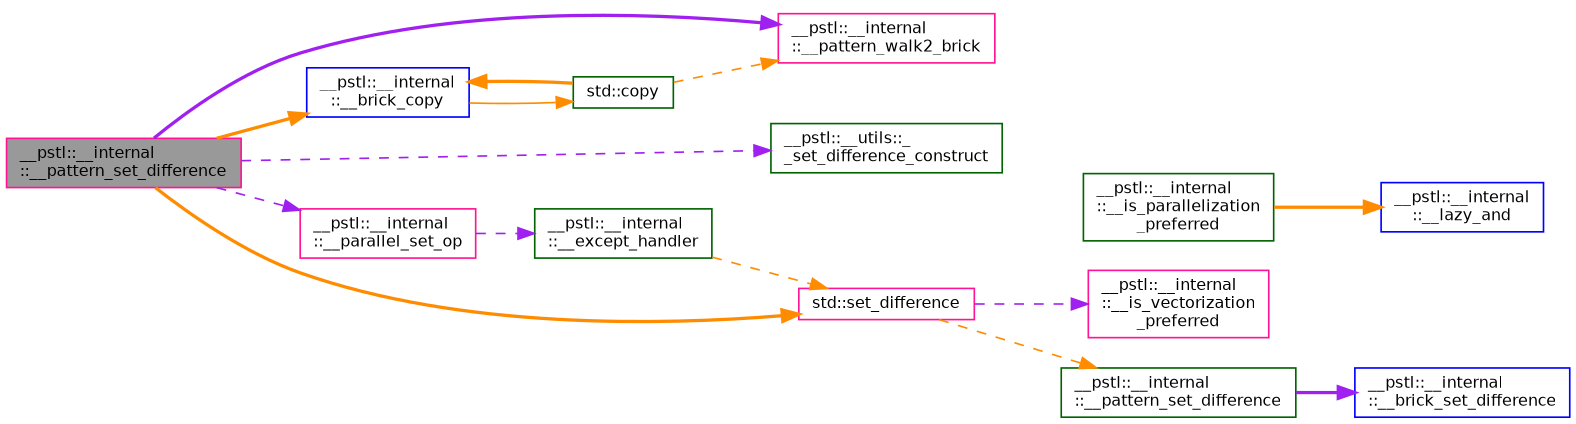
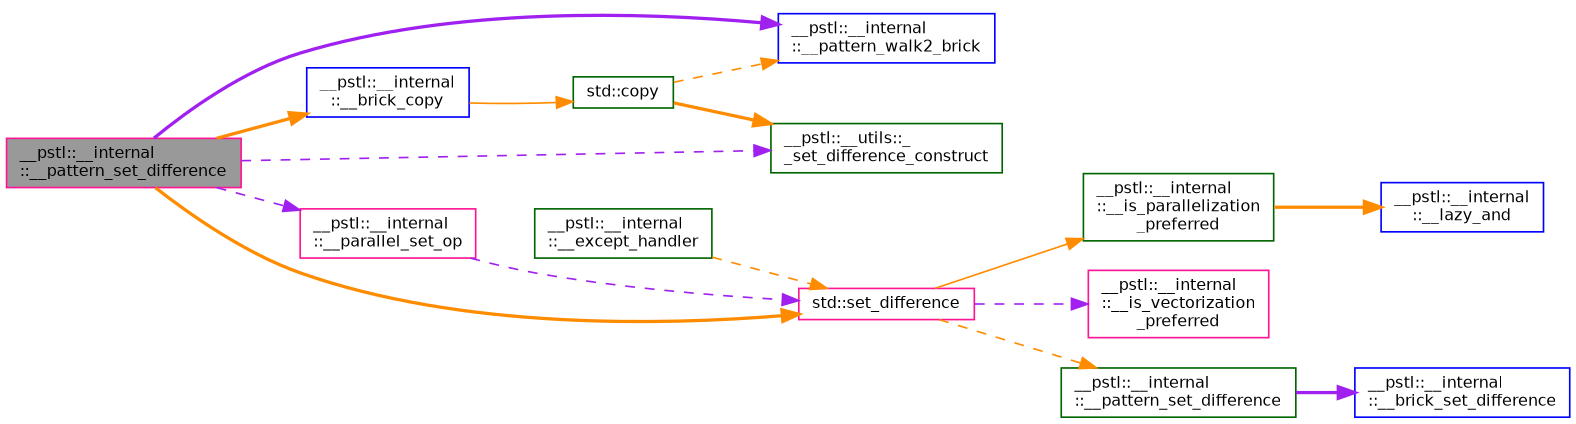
  digraph {
    rankdir=LR
    node [color=darkgreen fillcolor=white fontname=Helvetica fontsize=10 shape=box style=filled]
    edge [color=darkorange fontname=Helvetica fontsize=10 labelfontname=Helvetica labelfontsize=10 style=dashed]
    n1 [color=deeppink fillcolor=grey60 fontcolor=black height=0.2 label="__pstl::__internal\l::__pattern_set_difference" width=0.4]
    n2 [color=blue height=0.2 label="__pstl::__internal\l::__brick_copy" width=0.4]
-   n3 [color=deeppink height=0.2 label="__pstl::__internal\l::__pattern_walk2_brick" width=0.4]
+   n3 [color=blue height=0.2 label="__pstl::__internal\l::__pattern_walk2_brick" width=0.4]
    n4 [color=deeppink height=0.2 label="__pstl::__internal\l::__parallel_set_op" width=0.4]
    n5 [height=0.2 label="__pstl::__utils::_\l_set_difference_construct" width=0.4]
    n6 [color=deeppink height=0.2 label="std::set_difference" width=0.4]
    n7 [height=0.2 label="std::copy" width=0.4]
    n8 [height=0.2 label="__pstl::__internal\l::__except_handler" width=0.4]
    n9 [height=0.2 label="__pstl::__internal\l::__is_parallelization\l_preferred" width=0.4]
    n10 [color=deeppink height=0.2 label="__pstl::__internal\l::__is_vectorization\l_preferred" width=0.4]
    n11 [height=0.2 label="__pstl::__internal\l::__pattern_set_difference" width=0.4]
    n12 [color=blue height=0.2 label="__pstl::__internal\l::__lazy_and" width=0.4]
    n13 [color=blue height=0.2 label="__pstl::__internal\l::__brick_set_difference" width=0.4]
    n1 -> n2 [style=bold]
    n1 -> n3 [color=purple style=bold]
    n1 -> n4 [color=purple]
    n1 -> n5 [color=purple]
    n1 -> n6 [style=bold]
    n2 -> n7 [style=solid]
-   n4 -> n8 [color=purple]
+   n4 -> n6 [color=purple]
+   n6 -> n9 [style=solid]
    n6 -> n10 [color=purple]
    n6 -> n11
-   n7 -> n2 [style=bold]
+   n7 -> n5 [style=bold]
    n7 -> n3
    n8 -> n6
    n9 -> n12 [style=bold]
    n11 -> n13 [color=purple style=bold]
  }
